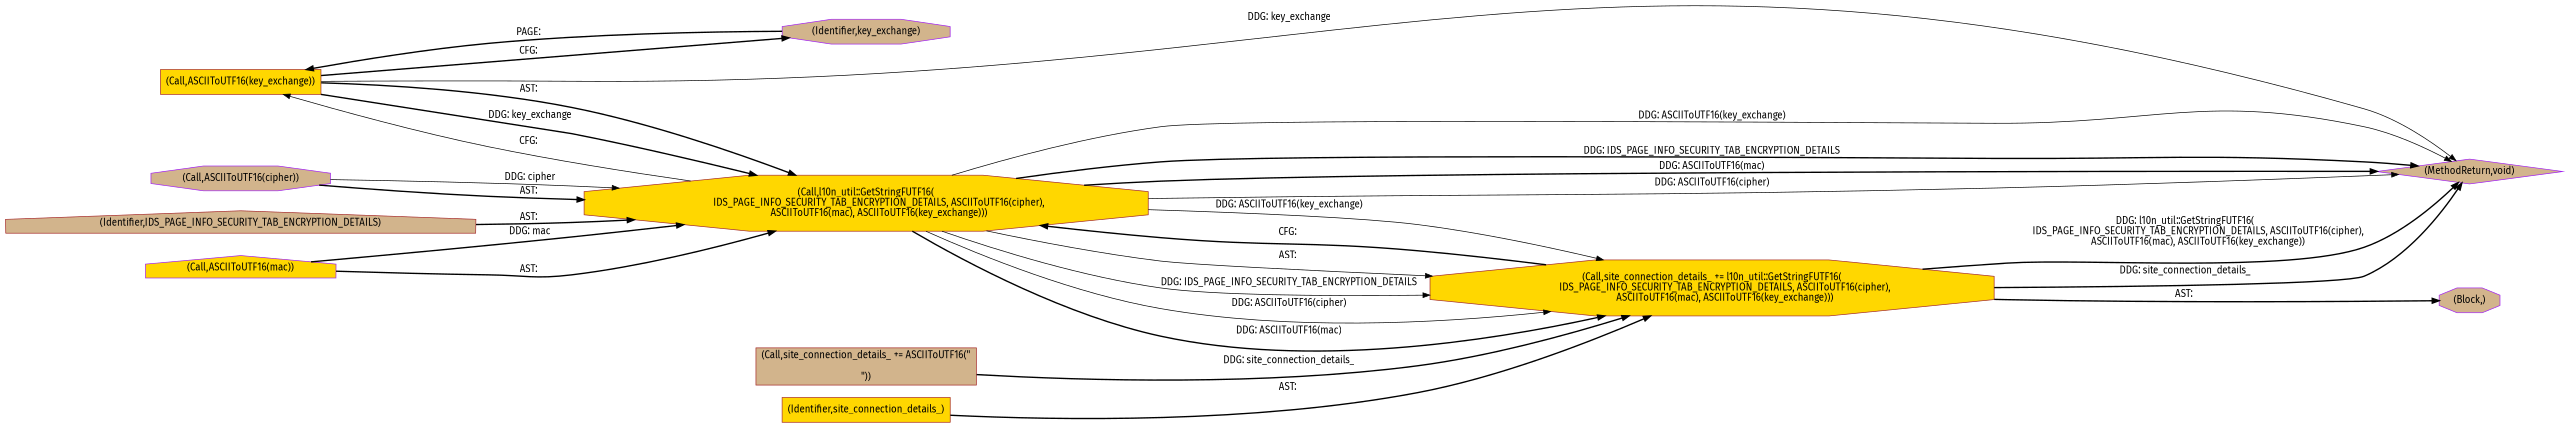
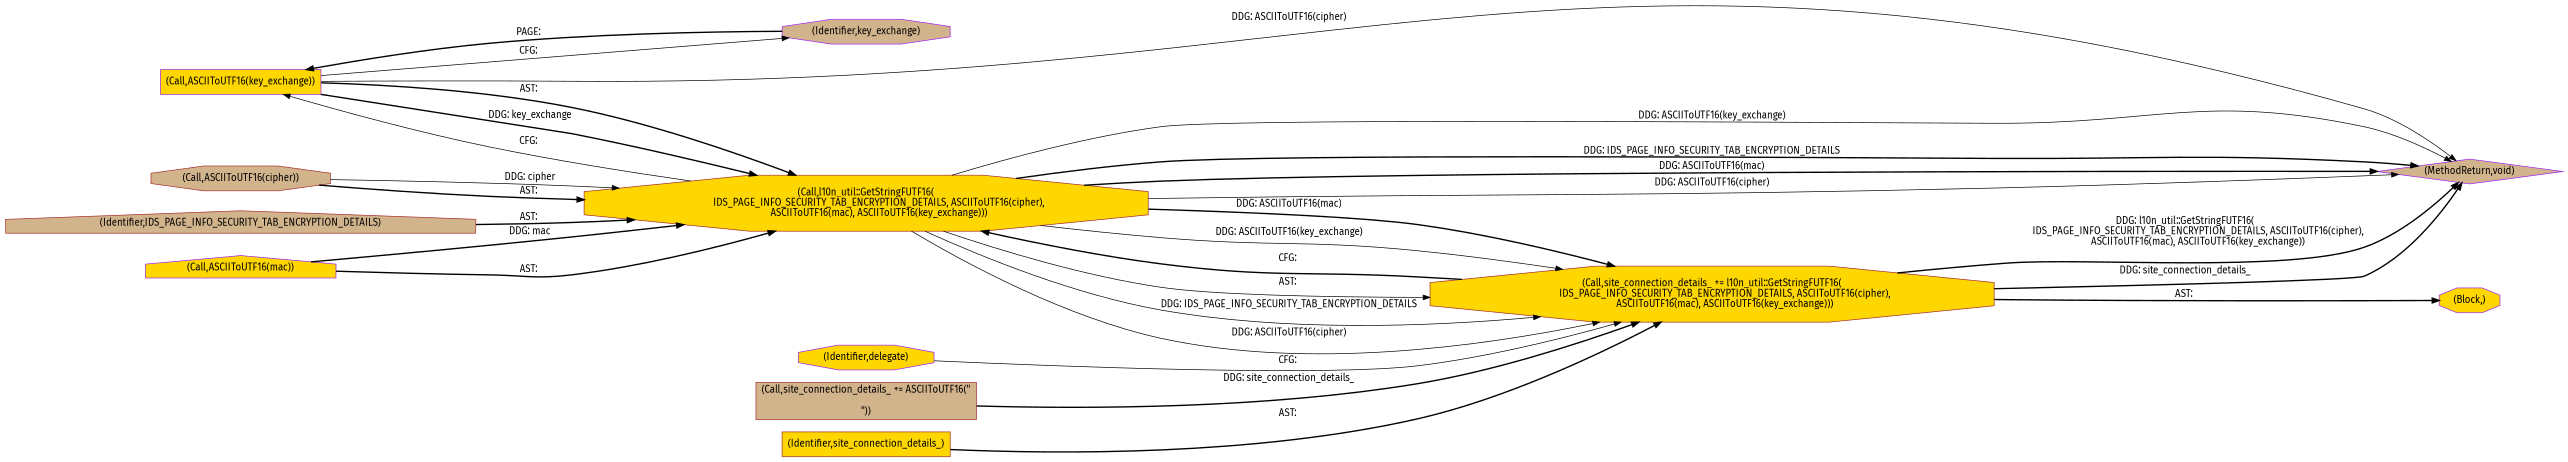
  digraph {
    fontname="Fira Sans"
    rankdir=LR
    node [color=brown fillcolor=gold fontname="Fira Sans" shape=octagon style=filled]
    edge [fontname="Fira Sans" style=bold]
-   n1 [label="(Call,ASCIIToUTF16(key_exchange))" shape=box]
+   n1 [color=purple label="(Call,ASCIIToUTF16(key_exchange))" shape=box]
    n2 [label="(Call,l10n_util::GetStringFUTF16(\n          IDS_PAGE_INFO_SECURITY_TAB_ENCRYPTION_DETAILS, ASCIIToUTF16(cipher),\n          ASCIIToUTF16(mac), ASCIIToUTF16(key_exchange)))"]
    n3 [color=purple fillcolor=tan label="(Identifier,key_exchange)"]
    n4 [color=purple fillcolor=tan label="(MethodReturn,void)" shape=diamond]
    n5 [label="(Call,site_connection_details_ += l10n_util::GetStringFUTF16(\n          IDS_PAGE_INFO_SECURITY_TAB_ENCRYPTION_DETAILS, ASCIIToUTF16(cipher),\n          ASCIIToUTF16(mac), ASCIIToUTF16(key_exchange)))"]
-   n6 [color=purple fillcolor=tan label="(Block,)"]
-   n7 [color=purple fillcolor=tan label="(Call,ASCIIToUTF16(cipher))"]
+   n6 [color=purple label="(Block,)"]
+   n7 [fillcolor=tan label="(Call,ASCIIToUTF16(cipher))"]
    n8 [fillcolor=tan label="(Identifier,IDS_PAGE_INFO_SECURITY_TAB_ENCRYPTION_DETAILS)" shape=house]
+   n9 [color=purple label="(Identifier,delegate)"]
    n10 [fillcolor=tan label="(Call,site_connection_details_ += ASCIIToUTF16(\"\n\n\"))" shape=box]
    n11 [label="(Identifier,site_connection_details_)" shape=box]
    n12 [color=purple label="(Call,ASCIIToUTF16(mac))" shape=house]
    n1 -> n2 [label="AST: "]
    n1 -> n2 [label="DDG: key_exchange"]
-   n1 -> n3 [label="CFG: "]
-   n1 -> n4 [label="DDG: key_exchange" style=solid]
+   n1 -> n3 [label="CFG: " style=solid]
+   n1 -> n4 [label="DDG: ASCIIToUTF16(cipher)" style=solid]
    n2 -> n1 [label="CFG: " style=solid]
    n2 -> n4 [label="DDG: ASCIIToUTF16(key_exchange)" style=solid]
    n2 -> n4 [label="DDG: IDS_PAGE_INFO_SECURITY_TAB_ENCRYPTION_DETAILS"]
    n2 -> n4 [label="DDG: ASCIIToUTF16(mac)"]
    n2 -> n4 [label="DDG: ASCIIToUTF16(cipher)" style=solid]
    n2 -> n5 [label="AST: " style=solid]
    n2 -> n5 [label="DDG: IDS_PAGE_INFO_SECURITY_TAB_ENCRYPTION_DETAILS" style=solid]
    n2 -> n5 [label="DDG: ASCIIToUTF16(cipher)" style=solid]
    n2 -> n5 [label="DDG: ASCIIToUTF16(mac)"]
    n2 -> n5 [label="DDG: ASCIIToUTF16(key_exchange)" style=solid]
    n3 -> n1 [label="PAGE: "]
    n5 -> n2 [label="CFG: "]
    n5 -> n4 [label="DDG: l10n_util::GetStringFUTF16(\n          IDS_PAGE_INFO_SECURITY_TAB_ENCRYPTION_DETAILS, ASCIIToUTF16(cipher),\n          ASCIIToUTF16(mac), ASCIIToUTF16(key_exchange))"]
    n5 -> n4 [label="DDG: site_connection_details_"]
    n5 -> n6 [label="AST: "]
    n7 -> n2 [label="AST: "]
    n7 -> n2 [label="DDG: cipher" style=solid]
    n8 -> n2 [label="AST: "]
+   n9 -> n5 [label="CFG: " style=solid]
    n10 -> n5 [label="DDG: site_connection_details_"]
    n11 -> n5 [label="AST: "]
    n12 -> n2 [label="AST: "]
    n12 -> n2 [label="DDG: mac"]
  }
